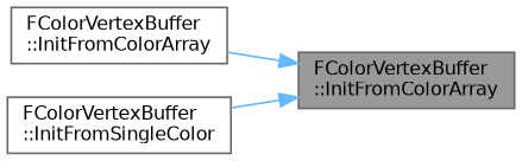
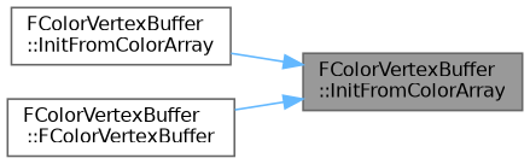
  digraph {
    rankdir=RL
    fontname="DejaVu Sans"
    node [color=grey40 fillcolor=white fontname="DejaVu Sans" fontsize=10 shape=box style=filled]
    edge [color=steelblue1 dir=back fontname="DejaVu Sans" fontsize=10 labelfontname=Helvetica labelfontsize=10 style=solid]
    n1 [color=gray40 fillcolor=grey60 fontcolor=black height=0.2 label="FColorVertexBuffer\l::InitFromColorArray" width=0.4]
    n2 [height=0.2 label="FColorVertexBuffer\l::InitFromColorArray" width=0.4]
-   n3 [height=0.2 label="FColorVertexBuffer\l::InitFromSingleColor" width=0.4]
+   n3 [height=0.2 label="FColorVertexBuffer\l::FColorVertexBuffer" width=0.4]
    n1 -> n2
    n1 -> n3
  }
